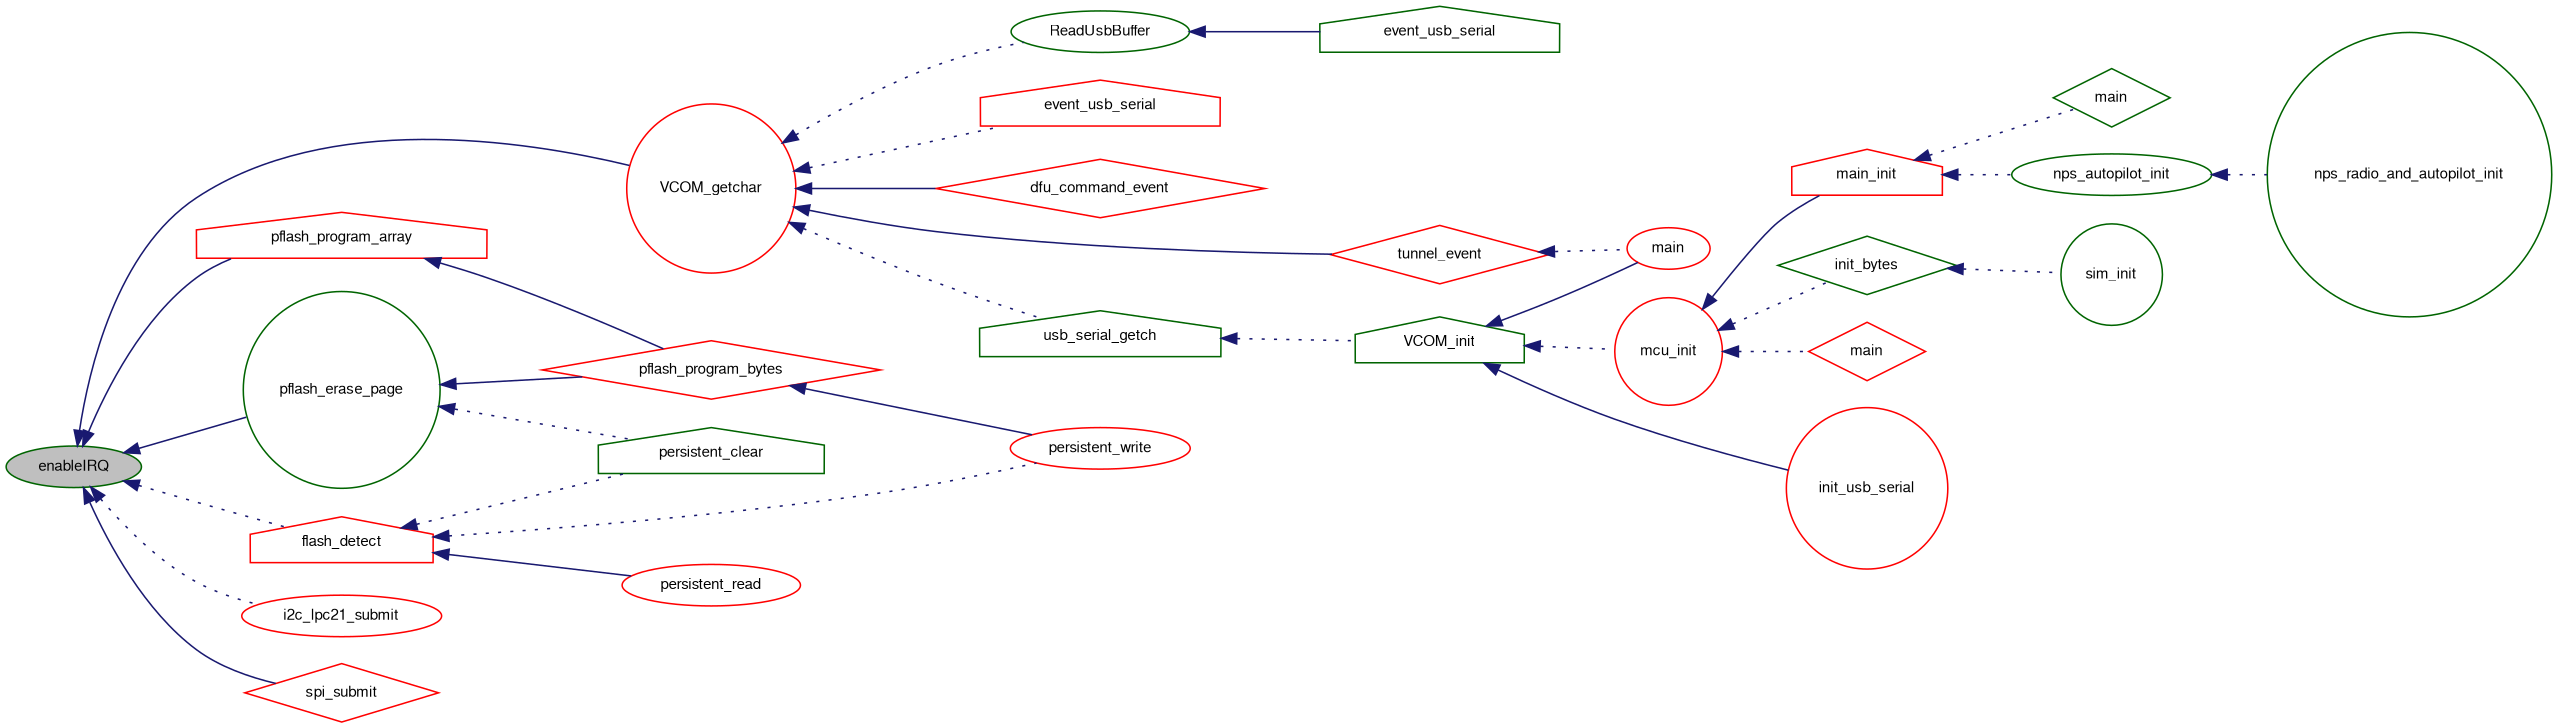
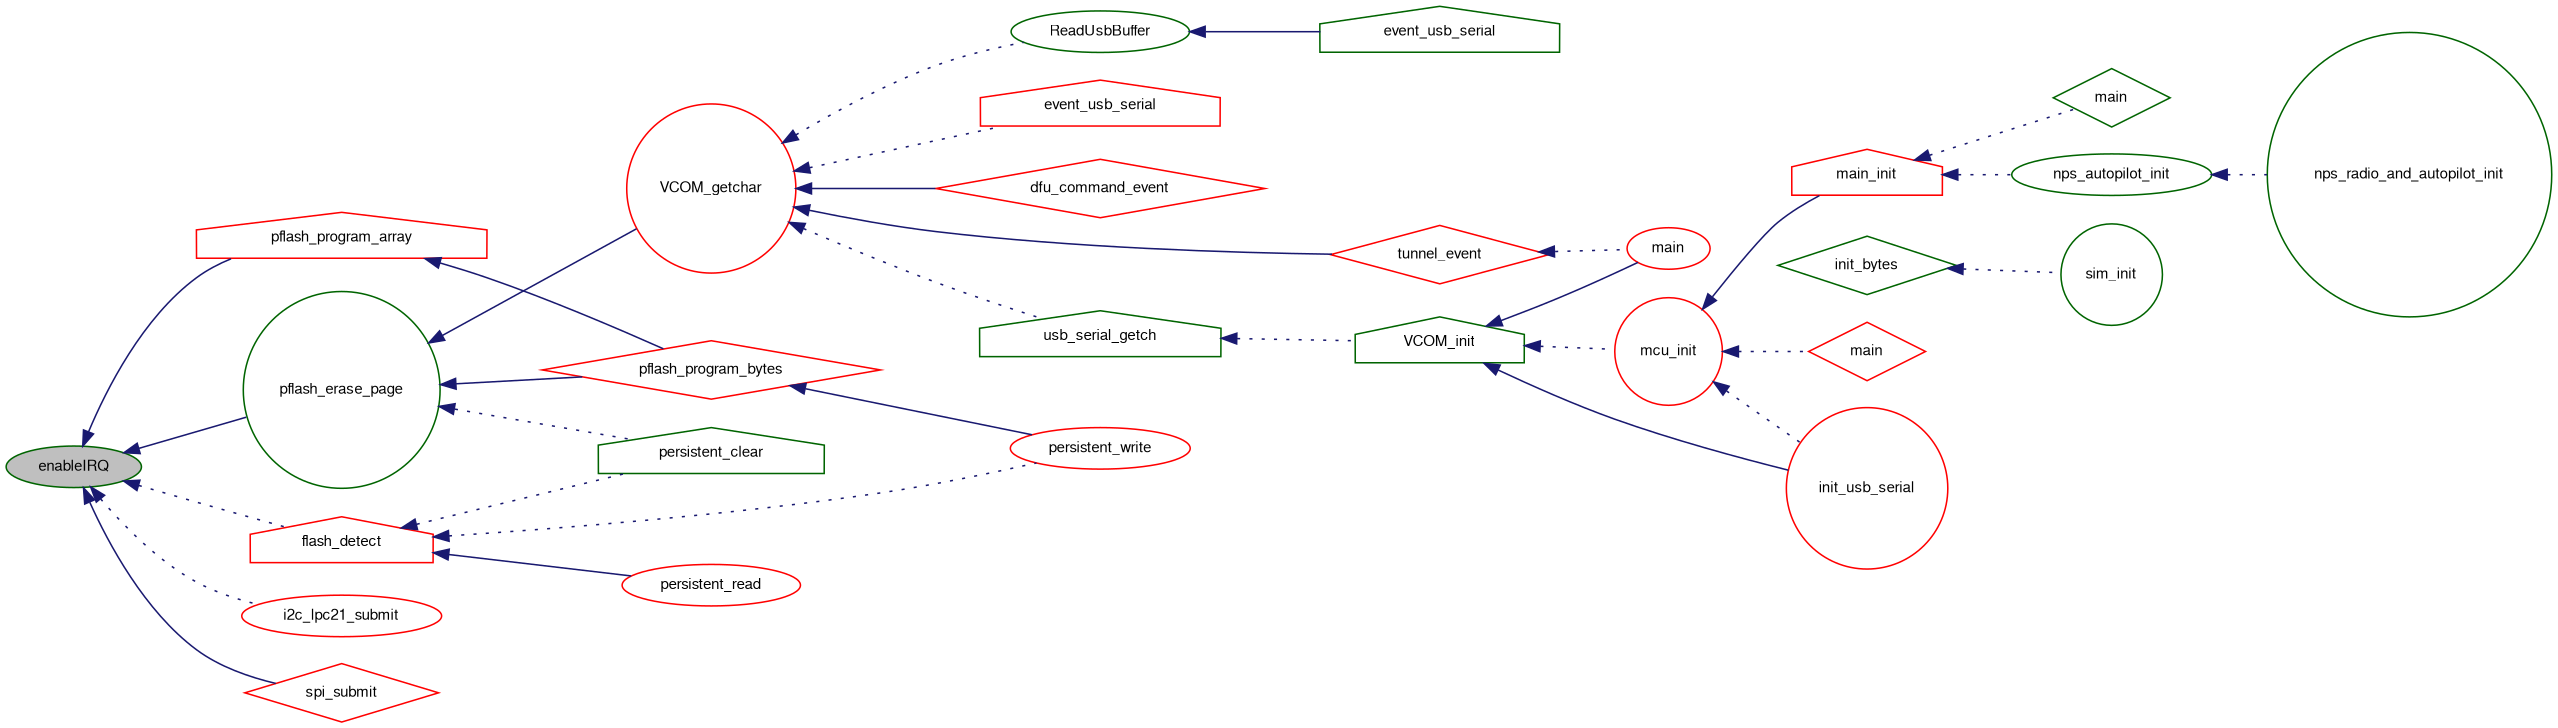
  digraph {
    rankdir=LR
    node [color=red fillcolor=white fontname=FreeSans fontsize=10 shape=house style=filled]
    edge [color=midnightblue dir=back fontname=FreeSans fontsize=10 labelfontname=FreeSans labelfontsize=10 style=dotted]
    n1 [color=darkgreen fillcolor=grey75 fontcolor=black height=0.2 label=enableIRQ shape=ellipse width=0.4]
    n2 [height=0.2 label=flash_detect width=0.4]
    n3 [height=0.2 label=i2c_lpc21_submit shape=ellipse width=0.4]
    n4 [color=darkgreen height=0.2 label=pflash_erase_page shape=circle width=0.4]
    n5 [height=0.2 label=pflash_program_array width=0.4]
    n6 [height=0.2 label=spi_submit shape=diamond width=0.4]
    n7 [height=0.2 label=VCOM_getchar shape=circle width=0.4]
    n8 [color=darkgreen height=0.2 label=persistent_clear width=0.4]
    n9 [height=0.2 label=persistent_read shape=ellipse width=0.4]
    n10 [height=0.2 label=persistent_write shape=ellipse width=0.4]
    n11 [height=0.2 label=pflash_program_bytes shape=diamond width=0.4]
    n12 [color=darkgreen height=0.2 label=usb_serial_getch width=0.4]
    n13 [height=0.2 label=tunnel_event shape=diamond width=0.4]
    n14 [color=darkgreen height=0.2 label=ReadUsbBuffer shape=ellipse width=0.4]
    n15 [height=0.2 label=event_usb_serial width=0.4]
    n16 [height=0.2 label=dfu_command_event shape=diamond width=0.4]
    n17 [color=darkgreen height=0.2 label=VCOM_init width=0.4]
    n18 [height=0.2 label=main shape=ellipse width=0.4]
    n19 [color=darkgreen height=0.2 label=event_usb_serial width=0.4]
    n20 [height=0.2 label=mcu_init shape=circle width=0.4]
    n21 [height=0.2 label=init_usb_serial shape=circle width=0.4]
    n22 [height=0.2 label=main shape=diamond width=0.4]
    n23 [height=0.2 label=main_init width=0.4]
    n24 [color=darkgreen height=0.2 label=init_bytes shape=diamond width=0.4]
    n25 [color=darkgreen height=0.2 label=main shape=diamond width=0.4]
    n26 [color=darkgreen height=0.2 label=nps_autopilot_init shape=ellipse width=0.4]
    n27 [color=darkgreen height=0.2 label=sim_init shape=circle width=0.4]
    n28 [color=darkgreen height=0.2 label=nps_radio_and_autopilot_init shape=circle width=0.4]
    n1 -> n2
    n1 -> n3
    n1 -> n4 [style=solid]
    n1 -> n5 [style=solid]
    n1 -> n6 [style=solid]
-   n1 -> n7 [style=solid]
+   n4 -> n7 [style=solid]
    n2 -> n8
    n2 -> n9 [style=solid]
    n2 -> n10
    n4 -> n8
    n4 -> n11 [style=solid]
    n5 -> n11 [style=solid]
    n7 -> n12
    n7 -> n13 [style=solid]
    n7 -> n14
    n7 -> n15
    n7 -> n16 [style=solid]
    n11 -> n10 [style=solid]
    n12 -> n17
    n13 -> n18
    n14 -> n19 [style=solid]
    n17 -> n18 [style=solid]
    n17 -> n20
    n17 -> n21 [style=solid]
    n20 -> n22
    n20 -> n23 [style=solid]
-   n20 -> n24
+   n20 -> n21
    n23 -> n25
    n23 -> n26
    n24 -> n27
    n26 -> n28
  }
